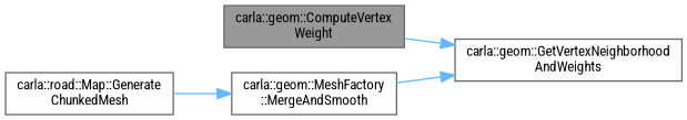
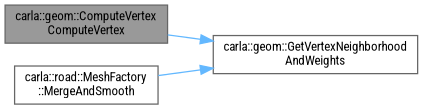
  digraph {
    fontname="Roboto Condensed"
    rankdir=RL
    node [color=grey40 fillcolor=white fontname="Roboto Condensed" fontsize=10 shape=box style=filled]
    edge [color=steelblue1 dir=back fontname="Roboto Condensed" fontsize=10 labelfontname=Helvetica labelfontsize=10 style=solid]
-   n1 [color=gray40 fillcolor=grey60 fontcolor=black height=0.2 label="carla::geom::ComputeVertex\lWeight" width=0.4]
+   n1 [color=gray40 fillcolor=grey60 fontcolor=black height=0.2 label="carla::geom::ComputeVertex\lComputeVertex" width=0.4]
    n2 [height=0.2 label="carla::geom::GetVertexNeighborhood\lAndWeights" width=0.4]
-   n3 [height=0.2 label="carla::geom::MeshFactory\l::MergeAndSmooth" width=0.4]
-   n4 [height=0.2 label="carla::road::Map::Generate\lChunkedMesh" width=0.4]
+   n3 [height=0.2 label="carla::road::MeshFactory\l::MergeAndSmooth" width=0.4]
    n2 -> n1
    n2 -> n3
-   n3 -> n4
  }
